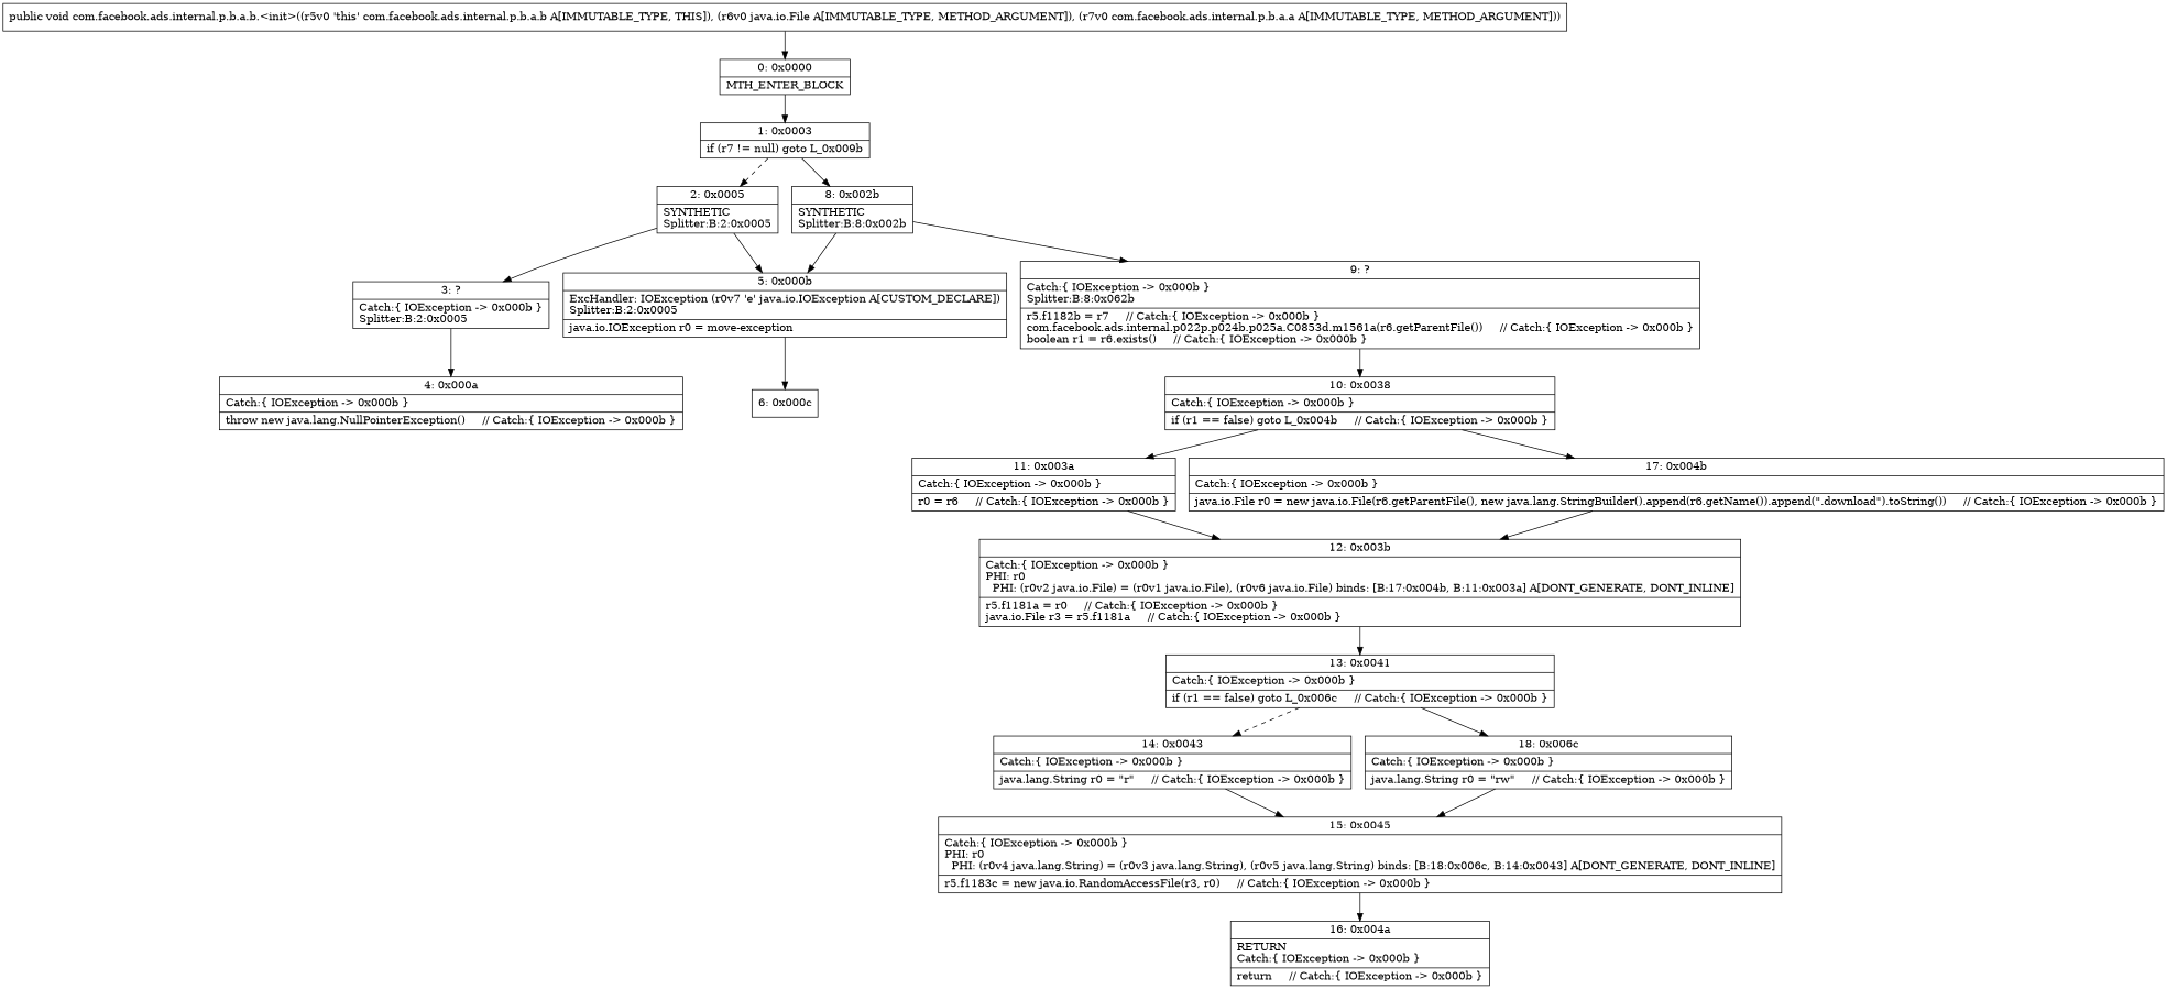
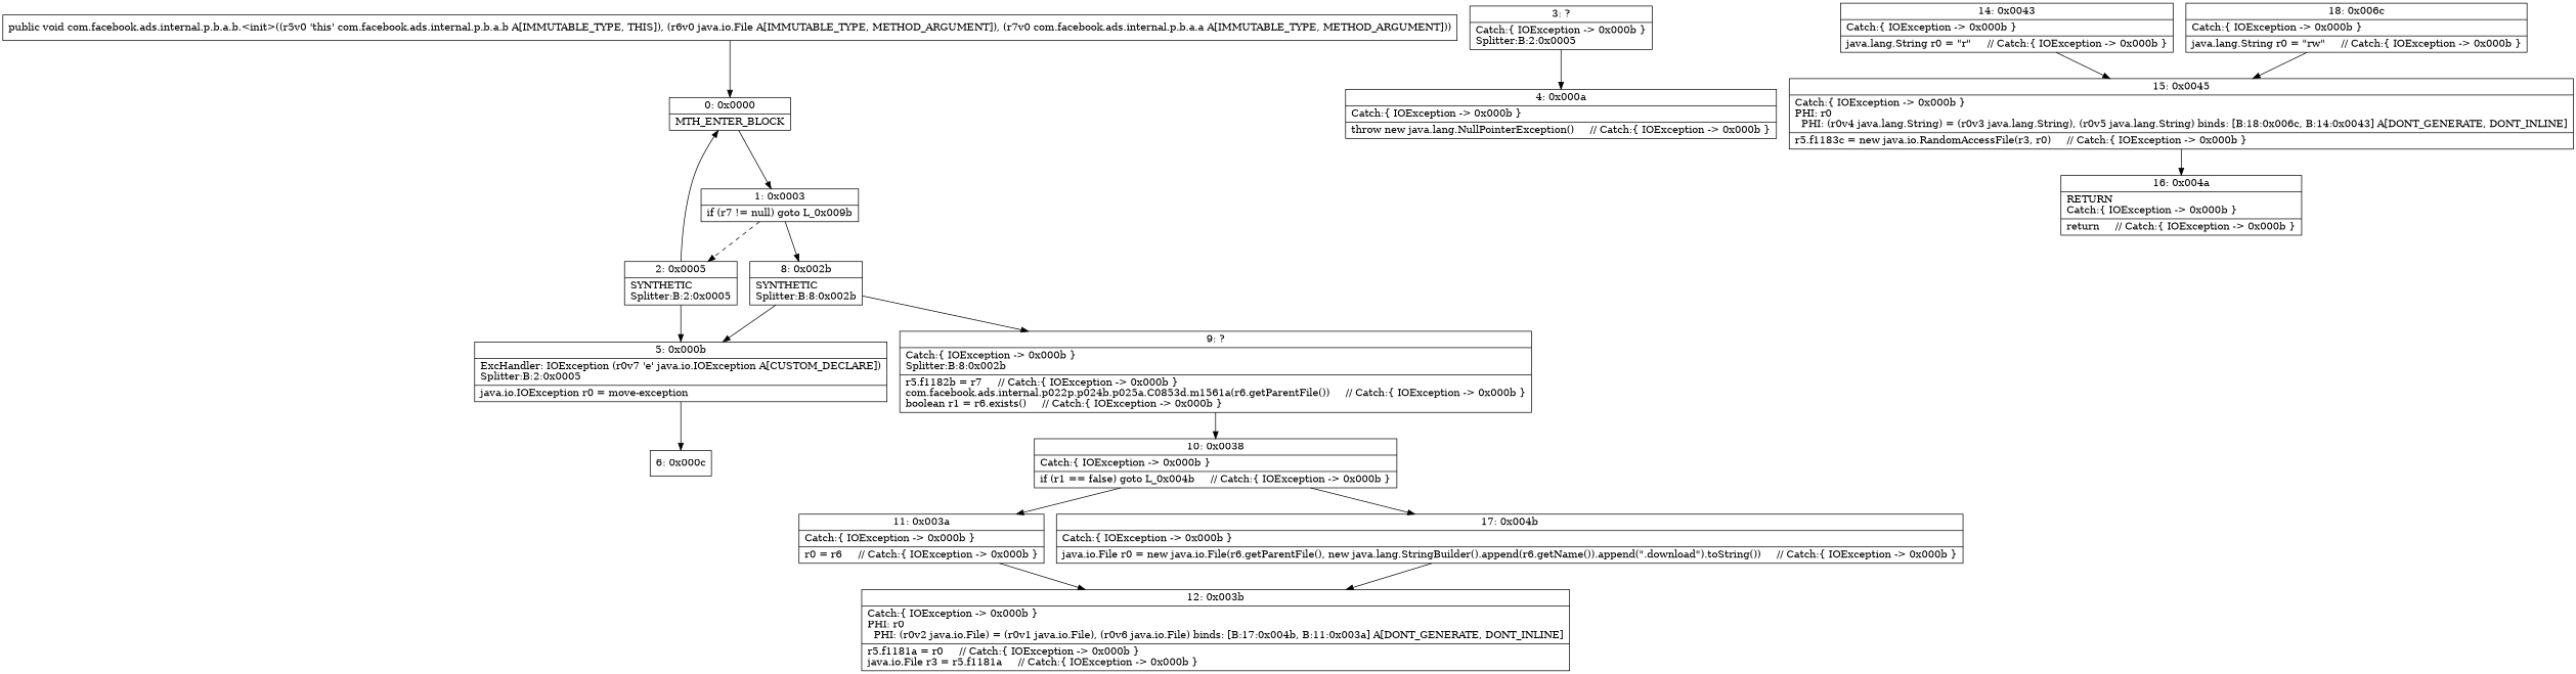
  digraph {
    fontname="DejaVu Serif"
    node [fontname="DejaVu Serif" shape=record]
    edge [fontname="DejaVu Serif"]
    n1 [label="{0\:\ 0x0000|MTH_ENTER_BLOCK\l}"]
    n2 [label="{1\:\ 0x0003|if (r7 != null) goto L_0x009b\l}"]
    n3 [label="{2\:\ 0x0005|SYNTHETIC\lSplitter:B:2:0x0005\l}"]
    n4 [label="{8\:\ 0x002b|SYNTHETIC\lSplitter:B:8:0x002b\l}"]
    n5 [label="{3\:\ ?|Catch:\{ IOException \-\> 0x000b \}\lSplitter:B:2:0x0005\l}"]
    n6 [label="{5\:\ 0x000b|ExcHandler: IOException (r0v7 'e' java.io.IOException A[CUSTOM_DECLARE])\lSplitter:B:2:0x0005\l|java.io.IOException r0 = move\-exception\l}"]
-   n7 [label="{9\:\ ?|Catch:\{ IOException \-\> 0x000b \}\lSplitter:B:8:0x062b\l|r5.f1182b = r7     \/\/ Catch:\{ IOException \-\> 0x000b \}\lcom.facebook.ads.internal.p022p.p024b.p025a.C0853d.m1561a(r6.getParentFile())     \/\/ Catch:\{ IOException \-\> 0x000b \}\lboolean r1 = r6.exists()     \/\/ Catch:\{ IOException \-\> 0x000b \}\l}"]
+   n7 [label="{9\:\ ?|Catch:\{ IOException \-\> 0x000b \}\lSplitter:B:8:0x002b\l|r5.f1182b = r7     \/\/ Catch:\{ IOException \-\> 0x000b \}\lcom.facebook.ads.internal.p022p.p024b.p025a.C0853d.m1561a(r6.getParentFile())     \/\/ Catch:\{ IOException \-\> 0x000b \}\lboolean r1 = r6.exists()     \/\/ Catch:\{ IOException \-\> 0x000b \}\l}"]
    n8 [label="{4\:\ 0x000a|Catch:\{ IOException \-\> 0x000b \}\l|throw new java.lang.NullPointerException()     \/\/ Catch:\{ IOException \-\> 0x000b \}\l}"]
    n9 [label="{6\:\ 0x000c}"]
    n10 [label="{10\:\ 0x0038|Catch:\{ IOException \-\> 0x000b \}\l|if (r1 == false) goto L_0x004b     \/\/ Catch:\{ IOException \-\> 0x000b \}\l}"]
    n11 [label="{11\:\ 0x003a|Catch:\{ IOException \-\> 0x000b \}\l|r0 = r6     \/\/ Catch:\{ IOException \-\> 0x000b \}\l}"]
    n12 [label="{17\:\ 0x004b|Catch:\{ IOException \-\> 0x000b \}\l|java.io.File r0 = new java.io.File(r6.getParentFile(), new java.lang.StringBuilder().append(r6.getName()).append(\".download\").toString())     \/\/ Catch:\{ IOException \-\> 0x000b \}\l}"]
    n13 [label="{12\:\ 0x003b|Catch:\{ IOException \-\> 0x000b \}\lPHI: r0 \l  PHI: (r0v2 java.io.File) = (r0v1 java.io.File), (r0v6 java.io.File) binds: [B:17:0x004b, B:11:0x003a] A[DONT_GENERATE, DONT_INLINE]\l|r5.f1181a = r0     \/\/ Catch:\{ IOException \-\> 0x000b \}\ljava.io.File r3 = r5.f1181a     \/\/ Catch:\{ IOException \-\> 0x000b \}\l}"]
-   n14 [label="{13\:\ 0x0041|Catch:\{ IOException \-\> 0x000b \}\l|if (r1 == false) goto L_0x006c     \/\/ Catch:\{ IOException \-\> 0x000b \}\l}"]
    n15 [label="{14\:\ 0x0043|Catch:\{ IOException \-\> 0x000b \}\l|java.lang.String r0 = \"r\"     \/\/ Catch:\{ IOException \-\> 0x000b \}\l}"]
    n16 [label="{18\:\ 0x006c|Catch:\{ IOException \-\> 0x000b \}\l|java.lang.String r0 = \"rw\"     \/\/ Catch:\{ IOException \-\> 0x000b \}\l}"]
    n17 [label="{15\:\ 0x0045|Catch:\{ IOException \-\> 0x000b \}\lPHI: r0 \l  PHI: (r0v4 java.lang.String) = (r0v3 java.lang.String), (r0v5 java.lang.String) binds: [B:18:0x006c, B:14:0x0043] A[DONT_GENERATE, DONT_INLINE]\l|r5.f1183c = new java.io.RandomAccessFile(r3, r0)     \/\/ Catch:\{ IOException \-\> 0x000b \}\l}"]
    n18 [label="{16\:\ 0x004a|RETURN\lCatch:\{ IOException \-\> 0x000b \}\l|return     \/\/ Catch:\{ IOException \-\> 0x000b \}\l}"]
    n19 [label="{public void com.facebook.ads.internal.p.b.a.b.\<init\>((r5v0 'this' com.facebook.ads.internal.p.b.a.b A[IMMUTABLE_TYPE, THIS]), (r6v0 java.io.File A[IMMUTABLE_TYPE, METHOD_ARGUMENT]), (r7v0 com.facebook.ads.internal.p.b.a.a A[IMMUTABLE_TYPE, METHOD_ARGUMENT])) }"]
    n1 -> n2
    n2 -> n3 [style=dashed]
    n2 -> n4
-   n3 -> n5
+   n3 -> n1
    n3 -> n6
    n4 -> n6
    n4 -> n7
    n5 -> n8
    n6 -> n9
    n7 -> n10
    n10 -> n11 [style=solid]
    n10 -> n12
    n11 -> n13
    n12 -> n13
-   n13 -> n14
-   n14 -> n15 [style=dashed]
-   n14 -> n16
    n15 -> n17
    n16 -> n17
    n17 -> n18
    n19 -> n1
  }
